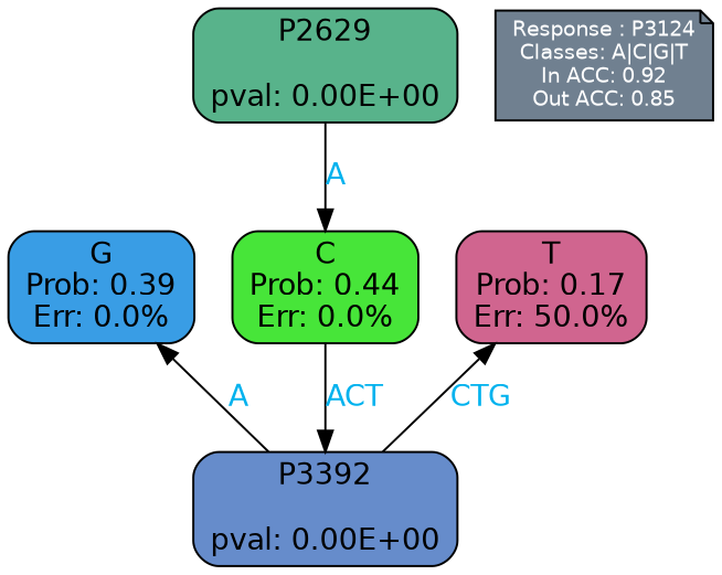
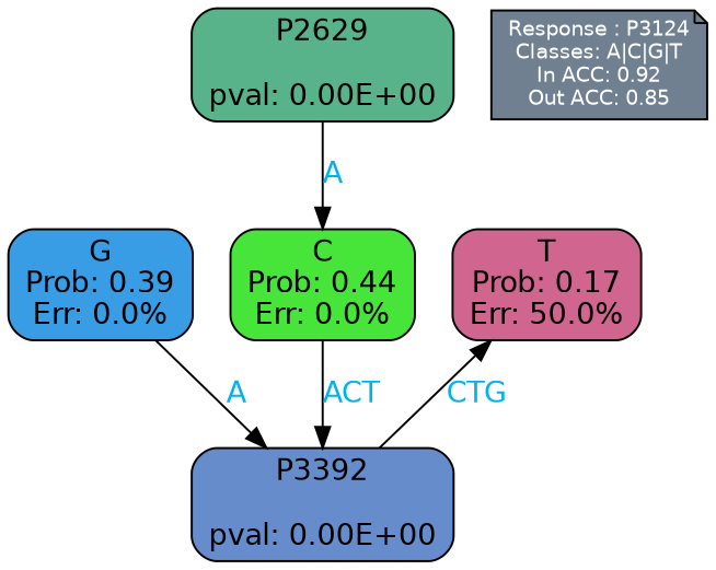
  digraph {
    ranksep=equally
    splines=polylines
    node [color=black fontname=helvetica shape=box style="filled, rounded"]
    edge [fontcolor=deepskyblue2 fontname=helvetica]
    n1 [fillcolor="#399de5" label="G\nProb: 0.39\nErr: 0.0%"]
    n2 [fillcolor="#d0658f" label="T\nProb: 0.17\nErr: 50.0%"]
    n3 [fillcolor="#47e539" label="C\nProb: 0.44\nErr: 0.0%"]
    n4 [align=left fillcolor=slategray fontcolor=white fontsize=10 label="Response : P3124\nClasses: A|C|G|T\nIn ACC: 0.92\nOut ACC: 0.85\n" shape=note style=filled]
    n5 [fillcolor="#58b38b" label="P2629\n\npval: 0.00E+00"]
    n6 [fillcolor="#668ccb" label="P3392\n\npval: 0.00E+00"]
    subgraph sub_1 {
      rank=same
      n1
      n2
      n3
    }
    subgraph sub_2 {
      rank=same
      n4
      n5
    }
    n3 -> n6 [label=ACT]
    n5 -> n3 [label=A]
-   n6 -> n1 [label=A]
+   n1 -> n6 [label=A]
    n6 -> n2 [label=CTG]
  }
